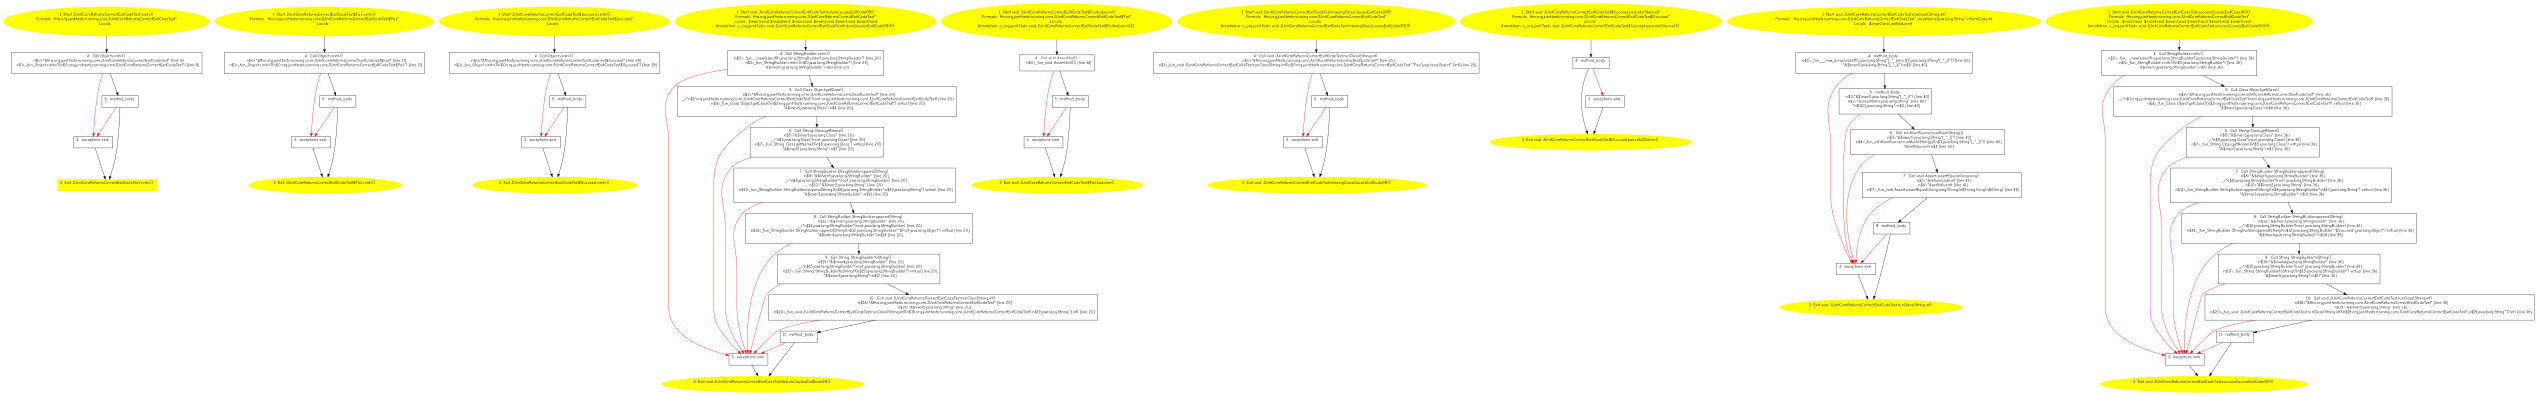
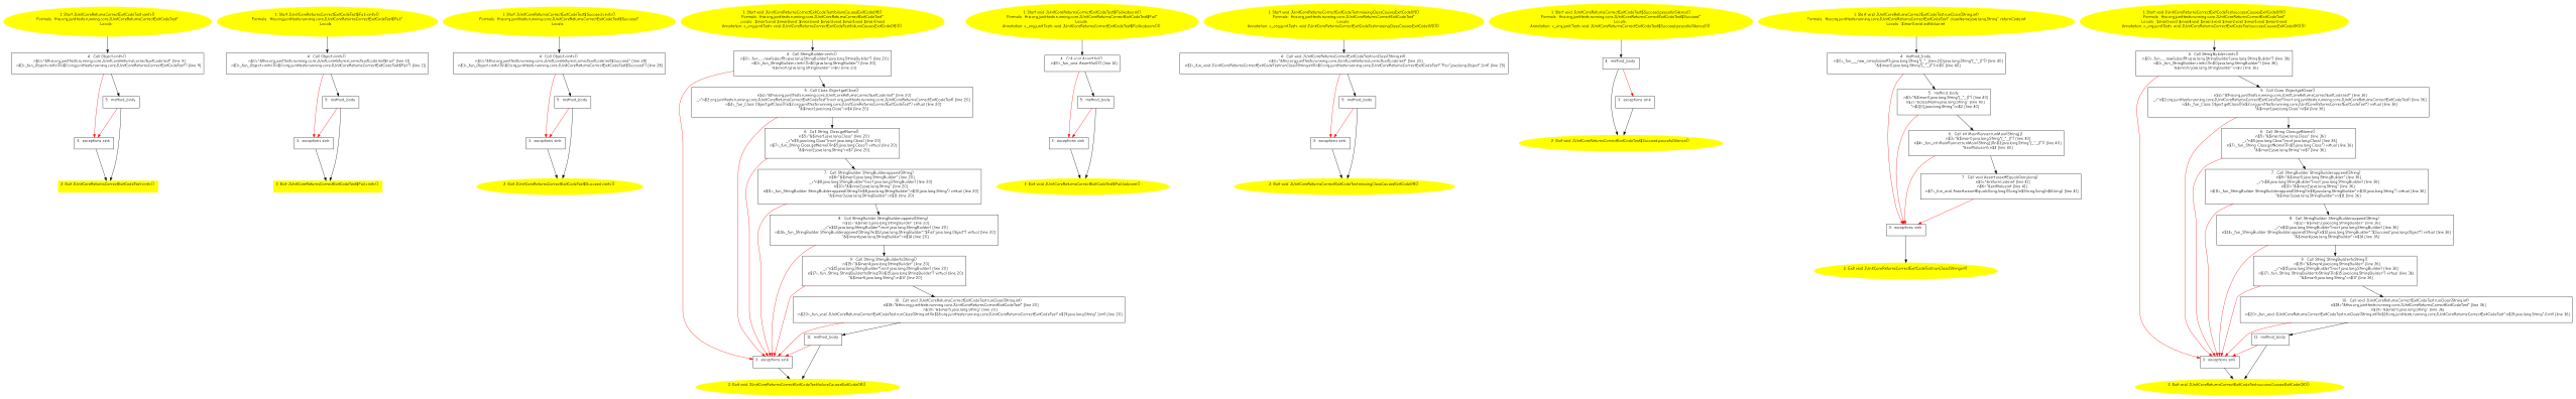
  digraph {
    fontname="Comic Neue"
    node [fontname="Comic Neue" shape=box]
    edge [fontname="Comic Neue"]
    n1 [color=yellow label="1: Start JUnitCoreReturnsCorrectExitCodeTest.<init>()\nFormals:  this:org.junit.tests.running.core.JUnitCoreReturnsCorrectExitCodeTest*\nLocals:  \n  " style=filled shape=""]
    n2 [label="4:  Call Object.<init>() \n   n$0=*&this:org.junit.tests.running.core.JUnitCoreReturnsCorrectExitCodeTest* [line 9]\n  n$1=_fun_Object.<init>()(n$0:org.junit.tests.running.core.JUnitCoreReturnsCorrectExitCodeTest*) [line 9]\n "]
    n3 [label="3:  exceptions sink \n  "]
    n4 [label="5:  method_body \n  "]
    n5 [color=yellow label="2: Exit JUnitCoreReturnsCorrectExitCodeTest.<init>() \n  " style=filled]
    n6 [color=yellow label="1: Start JUnitCoreReturnsCorrectExitCodeTest$Fail.<init>()\nFormals:  this:org.junit.tests.running.core.JUnitCoreReturnsCorrectExitCodeTest$Fail*\nLocals:  \n  " style=filled shape=""]
    n7 [label="4:  Call Object.<init>() \n   n$0=*&this:org.junit.tests.running.core.JUnitCoreReturnsCorrectExitCodeTest$Fail* [line 11]\n  n$1=_fun_Object.<init>()(n$0:org.junit.tests.running.core.JUnitCoreReturnsCorrectExitCodeTest$Fail*) [line 11]\n "]
    n8 [label="3:  exceptions sink \n  "]
    n9 [label="5:  method_body \n  "]
-   n10 [color=yellow label="2: Exit JUnitCoreReturnsCorrectExitCodeTest$Fail.<init>() \n  " style=filled shape=""]
+   n10 [color=yellow label="2: Exit JUnitCoreReturnsCorrectExitCodeTest$Fail.<init>() \n  " style=filled]
    n11 [color=yellow label="1: Start JUnitCoreReturnsCorrectExitCodeTest$Succeed.<init>()\nFormals:  this:org.junit.tests.running.core.JUnitCoreReturnsCorrectExitCodeTest$Succeed*\nLocals:  \n  " style=filled shape=""]
    n12 [label="4:  Call Object.<init>() \n   n$0=*&this:org.junit.tests.running.core.JUnitCoreReturnsCorrectExitCodeTest$Succeed* [line 28]\n  n$1=_fun_Object.<init>()(n$0:org.junit.tests.running.core.JUnitCoreReturnsCorrectExitCodeTest$Succeed*) [line 28]\n "]
    n13 [label="3:  exceptions sink \n  "]
    n14 [label="5:  method_body \n  "]
    n15 [color=yellow label="2: Exit JUnitCoreReturnsCorrectExitCodeTest$Succeed.<init>() \n  " style=filled shape=""]
    n16 [color=yellow label="1: Start void JUnitCoreReturnsCorrectExitCodeTest.failureCausesExitCodeOf1()\nFormals:  this:org.junit.tests.running.core.JUnitCoreReturnsCorrectExitCodeTest*\nLocals:  $irvar5:void $irvar4:void $irvar3:void $irvar2:void $irvar1:void $irvar0:void\nAnnotation: <_org.junit.Test> void JUnitCoreReturnsCorrectExitCodeTest.failureCausesExitCodeOf1()() \n  " style=filled shape=""]
    n17 [label="4:  Call StringBuilder.<init>() \n   n$0=_fun___new(sizeof(t=java.lang.StringBuilder):java.lang.StringBuilder*) [line 20]\n  n$1=_fun_StringBuilder.<init>()(n$0:java.lang.StringBuilder*) [line 20]\n  *&$irvar0:java.lang.StringBuilder*=n$0 [line 20]\n "]
    n18 [label="3:  exceptions sink \n  "]
    n19 [label="5:  Call Class Object.getClass() \n   n$2=*&this:org.junit.tests.running.core.JUnitCoreReturnsCorrectExitCodeTest* [line 20]\n  _=*n$2:org.junit.tests.running.core.JUnitCoreReturnsCorrectExitCodeTest*(root org.junit.tests.running.core.JUnitCoreReturnsCorrectExitCodeTest) [line 20]\n  n$4=_fun_Class Object.getClass()(n$2:org.junit.tests.running.core.JUnitCoreReturnsCorrectExitCodeTest*) virtual [line 20]\n  *&$irvar1:java.lang.Class*=n$4 [line 20]\n "]
    n20 [color=yellow label="2: Exit void JUnitCoreReturnsCorrectExitCodeTest.failureCausesExitCodeOf1() \n  " style=filled shape=""]
    n21 [label="6:  Call String Class.getName() \n   n$5=*&$irvar1:java.lang.Class* [line 20]\n  _=*n$5:java.lang.Class*(root java.lang.Class) [line 20]\n  n$7=_fun_String Class.getName()(n$5:java.lang.Class*) virtual [line 20]\n  *&$irvar2:java.lang.String*=n$7 [line 20]\n "]
    n22 [label="7:  Call StringBuilder StringBuilder.append(String) \n   n$8=*&$irvar0:java.lang.StringBuilder* [line 20]\n  _=*n$8:java.lang.StringBuilder*(root java.lang.StringBuilder) [line 20]\n  n$10=*&$irvar2:java.lang.String* [line 20]\n  n$11=_fun_StringBuilder StringBuilder.append(String)(n$8:java.lang.StringBuilder*,n$10:java.lang.String*) virtual [line 20]\n  *&$irvar3:java.lang.StringBuilder*=n$11 [line 20]\n "]
    n23 [label="8:  Call StringBuilder StringBuilder.append(String) \n   n$12=*&$irvar3:java.lang.StringBuilder* [line 20]\n  _=*n$12:java.lang.StringBuilder*(root java.lang.StringBuilder) [line 20]\n  n$14=_fun_StringBuilder StringBuilder.append(String)(n$12:java.lang.StringBuilder*,\"$Fail\":java.lang.Object*) virtual [line 20]\n  *&$irvar4:java.lang.StringBuilder*=n$14 [line 20]\n "]
    n24 [label="9:  Call String StringBuilder.toString() \n   n$15=*&$irvar4:java.lang.StringBuilder* [line 20]\n  _=*n$15:java.lang.StringBuilder*(root java.lang.StringBuilder) [line 20]\n  n$17=_fun_String StringBuilder.toString()(n$15:java.lang.StringBuilder*) virtual [line 20]\n  *&$irvar5:java.lang.String*=n$17 [line 20]\n "]
    n25 [label="10:  Call void JUnitCoreReturnsCorrectExitCodeTest.runClass(String,int) \n   n$18=*&this:org.junit.tests.running.core.JUnitCoreReturnsCorrectExitCodeTest* [line 20]\n  n$19=*&$irvar5:java.lang.String* [line 20]\n  n$20=_fun_void JUnitCoreReturnsCorrectExitCodeTest.runClass(String,int)(n$18:org.junit.tests.running.core.JUnitCoreReturnsCorrectExitCodeTest*,n$19:java.lang.String*,1:int) [line 20]\n "]
    n26 [label="11:  method_body \n  "]
    n27 [color=yellow label="1: Start void JUnitCoreReturnsCorrectExitCodeTest$Fail.kaboom()\nFormals:  this:org.junit.tests.running.core.JUnitCoreReturnsCorrectExitCodeTest$Fail*\nLocals: \nAnnotation: <_org.junit.Test> void JUnitCoreReturnsCorrectExitCodeTest$Fail.kaboom()() \n  " style=filled shape=""]
    n28 [label="4:  Call void Assert.fail() \n   n$0=_fun_void Assert.fail()() [line 14]\n "]
    n29 [label="3:  exceptions sink \n  "]
    n30 [label="5:  method_body \n  "]
    n31 [color=yellow label="2: Exit void JUnitCoreReturnsCorrectExitCodeTest$Fail.kaboom() \n  " style=filled shape=""]
    n32 [color=yellow label="1: Start void JUnitCoreReturnsCorrectExitCodeTest.missingClassCausesExitCodeOf1()\nFormals:  this:org.junit.tests.running.core.JUnitCoreReturnsCorrectExitCodeTest*\nLocals: \nAnnotation: <_org.junit.Test> void JUnitCoreReturnsCorrectExitCodeTest.missingClassCausesExitCodeOf1()() \n  " style=filled shape=""]
    n33 [label="4:  Call void JUnitCoreReturnsCorrectExitCodeTest.runClass(String,int) \n   n$0=*&this:org.junit.tests.running.core.JUnitCoreReturnsCorrectExitCodeTest* [line 25]\n  n$1=_fun_void JUnitCoreReturnsCorrectExitCodeTest.runClass(String,int)(n$0:org.junit.tests.running.core.JUnitCoreReturnsCorrectExitCodeTest*,\"Foo\":java.lang.Object*,1:int) [line 25]\n "]
    n34 [label="3:  exceptions sink \n  "]
    n35 [label="5:  method_body \n  "]
    n36 [color=yellow label="2: Exit void JUnitCoreReturnsCorrectExitCodeTest.missingClassCausesExitCodeOf1() \n  " style=filled shape=""]
    n37 [color=yellow label="1: Start void JUnitCoreReturnsCorrectExitCodeTest$Succeed.peacefulSilence()\nFormals:  this:org.junit.tests.running.core.JUnitCoreReturnsCorrectExitCodeTest$Succeed*\nLocals: \nAnnotation: <_org.junit.Test> void JUnitCoreReturnsCorrectExitCodeTest$Succeed.peacefulSilence()() \n  " style=filled shape=""]
    n38 [label="4:  method_body \n  "]
    n39 [color=yellow label="2: Exit void JUnitCoreReturnsCorrectExitCodeTest$Succeed.peacefulSilence() \n  " style=filled shape=""]
    n40 [label="3:  exceptions sink \n  "]
    n41 [color=yellow label="1: Start void JUnitCoreReturnsCorrectExitCodeTest.runClass(String,int)\nFormals:  this:org.junit.tests.running.core.JUnitCoreReturnsCorrectExitCodeTest* className:java.lang.String* returnCode:int\nLocals:  $irvar0:void exitValue:int \n  " style=filled shape=""]
    n42 [label="4:  method_body \n   n$0=_fun___new_array(sizeof(t=java.lang.String*[_*_];len=[1]):java.lang.String*[_*_](*)) [line 40]\n  *&$irvar0:java.lang.String*[_*_](*)=n$0 [line 40]\n "]
    n43 [label="3:  exceptions sink \n  "]
    n44 [label="5:  method_body \n   n$1=*&$irvar0:java.lang.String*[_*_](*) [line 40]\n  n$2=*&className:java.lang.String* [line 40]\n  *n$1[0]:java.lang.String*=n$2 [line 40]\n "]
    n45 [color=yellow label="2: Exit void JUnitCoreReturnsCorrectExitCodeTest.runClass(String,int) \n  " style=filled shape=""]
    n46 [label="6:  Call int MainRunner.runMain(String[]) \n   n$3=*&$irvar0:java.lang.String*[_*_](*) [line 40]\n  n$4=_fun_int MainRunner.runMain(String[])(n$3:java.lang.String*[_*_](*)) [line 40]\n  *&exitValue:int=n$4 [line 40]\n "]
    n47 [label="7:  Call void Assert.assertEquals(long,long) \n   n$5=*&returnCode:int [line 41]\n  n$6=*&exitValue:int [line 41]\n  n$7=_fun_void Assert.assertEquals(long,long)((long)n$5:long,(long)n$6:long) [line 41]\n "]
-   n48 [label="8:  method_body \n  "]
    n49 [color=yellow label="1: Start void JUnitCoreReturnsCorrectExitCodeTest.successCausesExitCodeOf0()\nFormals:  this:org.junit.tests.running.core.JUnitCoreReturnsCorrectExitCodeTest*\nLocals:  $irvar5:void $irvar4:void $irvar3:void $irvar2:void $irvar1:void $irvar0:void\nAnnotation: <_org.junit.Test> void JUnitCoreReturnsCorrectExitCodeTest.successCausesExitCodeOf0()() \n  " style=filled shape=""]
    n50 [label="4:  Call StringBuilder.<init>() \n   n$0=_fun___new(sizeof(t=java.lang.StringBuilder):java.lang.StringBuilder*) [line 36]\n  n$1=_fun_StringBuilder.<init>()(n$0:java.lang.StringBuilder*) [line 36]\n  *&$irvar0:java.lang.StringBuilder*=n$0 [line 36]\n "]
    n51 [label="3:  exceptions sink \n  "]
    n52 [label="5:  Call Class Object.getClass() \n   n$2=*&this:org.junit.tests.running.core.JUnitCoreReturnsCorrectExitCodeTest* [line 36]\n  _=*n$2:org.junit.tests.running.core.JUnitCoreReturnsCorrectExitCodeTest*(root org.junit.tests.running.core.JUnitCoreReturnsCorrectExitCodeTest) [line 36]\n  n$4=_fun_Class Object.getClass()(n$2:org.junit.tests.running.core.JUnitCoreReturnsCorrectExitCodeTest*) virtual [line 36]\n  *&$irvar1:java.lang.Class*=n$4 [line 36]\n "]
    n53 [color=yellow label="2: Exit void JUnitCoreReturnsCorrectExitCodeTest.successCausesExitCodeOf0() \n  " style=filled shape=""]
    n54 [label="6:  Call String Class.getName() \n   n$5=*&$irvar1:java.lang.Class* [line 36]\n  _=*n$5:java.lang.Class*(root java.lang.Class) [line 36]\n  n$7=_fun_String Class.getName()(n$5:java.lang.Class*) virtual [line 36]\n  *&$irvar2:java.lang.String*=n$7 [line 36]\n "]
    n55 [label="7:  Call StringBuilder StringBuilder.append(String) \n   n$8=*&$irvar0:java.lang.StringBuilder* [line 36]\n  _=*n$8:java.lang.StringBuilder*(root java.lang.StringBuilder) [line 36]\n  n$10=*&$irvar2:java.lang.String* [line 36]\n  n$11=_fun_StringBuilder StringBuilder.append(String)(n$8:java.lang.StringBuilder*,n$10:java.lang.String*) virtual [line 36]\n  *&$irvar3:java.lang.StringBuilder*=n$11 [line 36]\n "]
    n56 [label="8:  Call StringBuilder StringBuilder.append(String) \n   n$12=*&$irvar3:java.lang.StringBuilder* [line 36]\n  _=*n$12:java.lang.StringBuilder*(root java.lang.StringBuilder) [line 36]\n  n$14=_fun_StringBuilder StringBuilder.append(String)(n$12:java.lang.StringBuilder*,\"$Succeed\":java.lang.Object*) virtual [line 36]\n  *&$irvar4:java.lang.StringBuilder*=n$14 [line 36]\n "]
    n57 [label="9:  Call String StringBuilder.toString() \n   n$15=*&$irvar4:java.lang.StringBuilder* [line 36]\n  _=*n$15:java.lang.StringBuilder*(root java.lang.StringBuilder) [line 36]\n  n$17=_fun_String StringBuilder.toString()(n$15:java.lang.StringBuilder*) virtual [line 36]\n  *&$irvar5:java.lang.String*=n$17 [line 36]\n "]
    n58 [label="10:  Call void JUnitCoreReturnsCorrectExitCodeTest.runClass(String,int) \n   n$18=*&this:org.junit.tests.running.core.JUnitCoreReturnsCorrectExitCodeTest* [line 36]\n  n$19=*&$irvar5:java.lang.String* [line 36]\n  n$20=_fun_void JUnitCoreReturnsCorrectExitCodeTest.runClass(String,int)(n$18:org.junit.tests.running.core.JUnitCoreReturnsCorrectExitCodeTest*,n$19:java.lang.String*,0:int) [line 36]\n "]
    n59 [label="11:  method_body \n  "]
    n1 -> n2
    n2 -> n3 [color=red]
    n2 -> n4
    n3 -> n5
    n4 -> n3 [color=red]
    n4 -> n5
    n6 -> n7
    n7 -> n8 [color=red]
    n7 -> n9
    n8 -> n10
    n9 -> n8 [color=red]
    n9 -> n10
    n11 -> n12
    n12 -> n13 [color=red]
    n12 -> n14
    n13 -> n15
    n14 -> n13 [color=red]
    n14 -> n15
    n16 -> n17
    n17 -> n18 [color=red]
    n17 -> n19
    n18 -> n20
    n19 -> n18 [color=red]
    n19 -> n21
    n21 -> n18 [color=red]
    n21 -> n22
    n22 -> n18 [color=red]
    n22 -> n23
    n23 -> n18 [color=red]
    n23 -> n24
    n24 -> n18 [color=red]
    n24 -> n25
    n25 -> n18 [color=red]
    n25 -> n26
    n26 -> n18 [color=red]
    n26 -> n20
    n27 -> n28
    n28 -> n29 [color=red]
    n28 -> n30
    n29 -> n31
    n30 -> n29 [color=red]
    n30 -> n31
    n32 -> n33
    n33 -> n34 [color=red]
    n33 -> n35
    n34 -> n36
    n35 -> n34 [color=red]
    n35 -> n36
    n37 -> n38
    n38 -> n39
    n38 -> n40 [color=red]
    n40 -> n39
    n41 -> n42
    n42 -> n43 [color=red]
    n42 -> n44
    n43 -> n45
    n44 -> n43 [color=red]
    n44 -> n46
    n46 -> n43 [color=red]
    n46 -> n47
    n47 -> n43 [color=red]
-   n47 -> n48
-   n48 -> n43 [color=red]
-   n48 -> n45
    n49 -> n50
    n50 -> n51 [color=red]
    n50 -> n52
    n51 -> n53
    n52 -> n51 [color=red]
    n52 -> n54
    n54 -> n51 [color=red]
    n54 -> n55
    n55 -> n51 [color=red]
    n55 -> n56
    n56 -> n51 [color=red]
    n56 -> n57
    n57 -> n51 [color=red]
    n57 -> n58
    n58 -> n51 [color=red]
    n58 -> n59
    n59 -> n51 [color=red]
    n59 -> n53
  }
